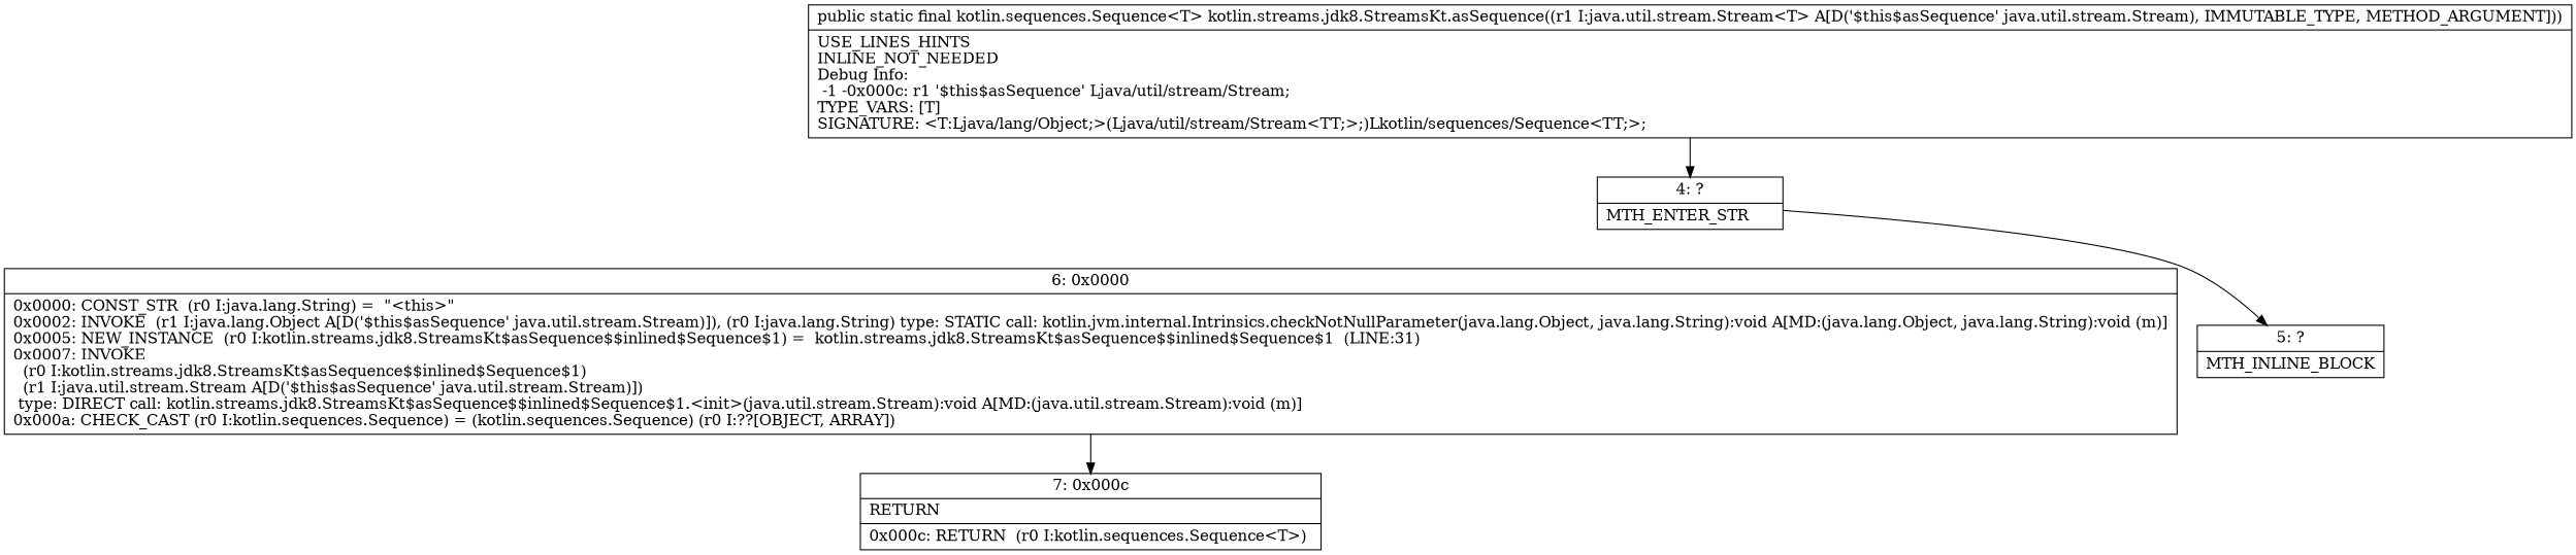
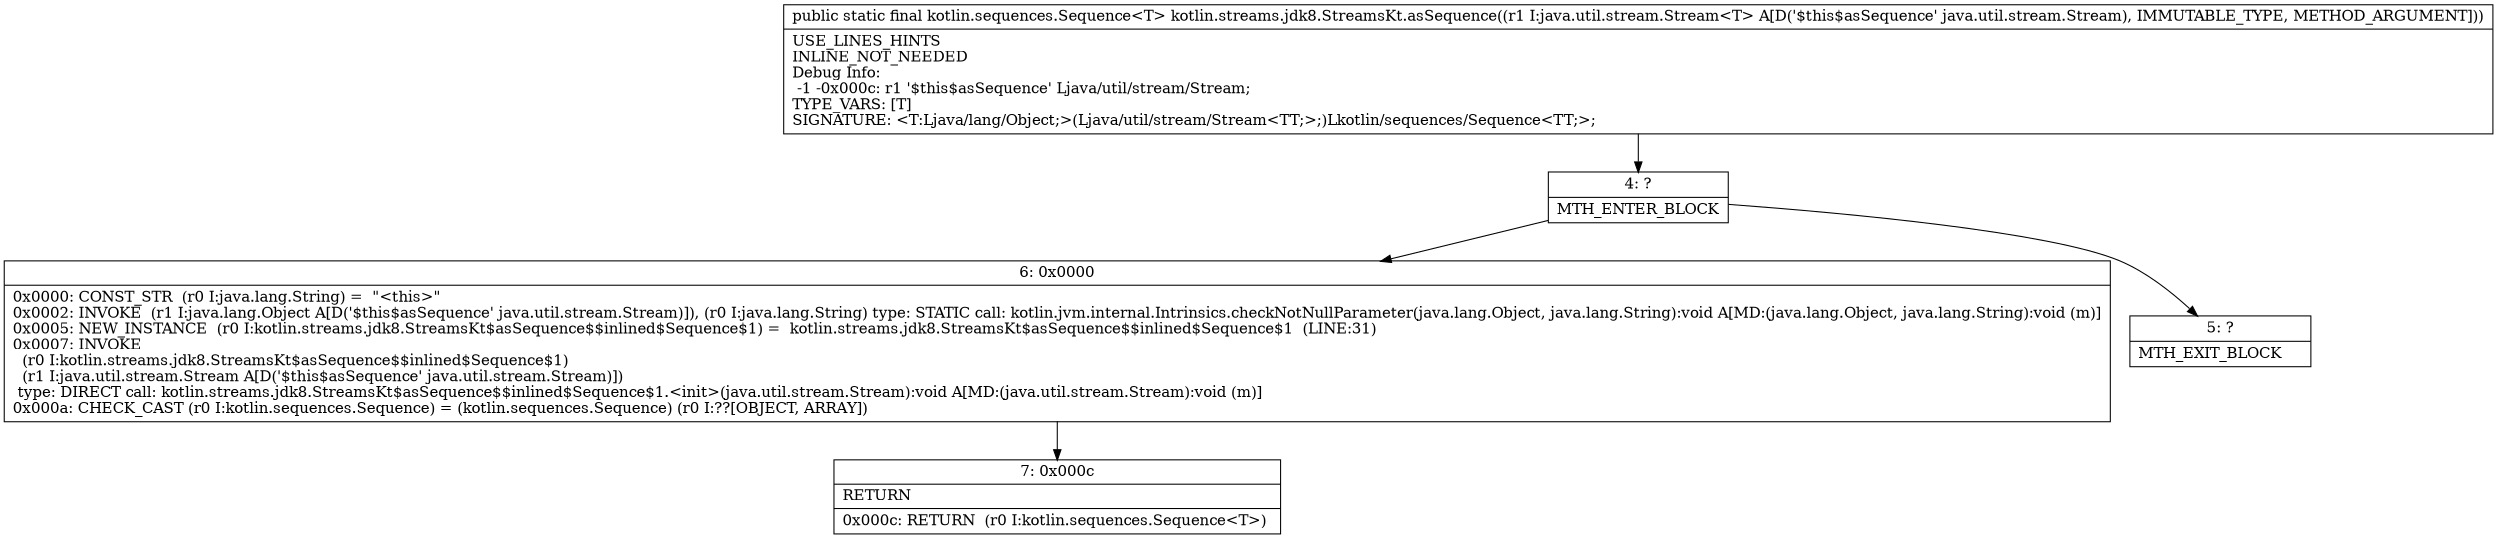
  digraph {
    node [shape=record]
-   n1 [label="{4\:\ ?|MTH_ENTER_STR\l}"]
+   n1 [label="{4\:\ ?|MTH_ENTER_BLOCK\l}"]
    n2 [label="{6\:\ 0x0000|0x0000: CONST_STR  (r0 I:java.lang.String) =  \"\<this\>\" \l0x0002: INVOKE  (r1 I:java.lang.Object A[D('$this$asSequence' java.util.stream.Stream)]), (r0 I:java.lang.String) type: STATIC call: kotlin.jvm.internal.Intrinsics.checkNotNullParameter(java.lang.Object, java.lang.String):void A[MD:(java.lang.Object, java.lang.String):void (m)]\l0x0005: NEW_INSTANCE  (r0 I:kotlin.streams.jdk8.StreamsKt$asSequence$$inlined$Sequence$1) =  kotlin.streams.jdk8.StreamsKt$asSequence$$inlined$Sequence$1  (LINE:31)\l0x0007: INVOKE  \l  (r0 I:kotlin.streams.jdk8.StreamsKt$asSequence$$inlined$Sequence$1)\l  (r1 I:java.util.stream.Stream A[D('$this$asSequence' java.util.stream.Stream)])\l type: DIRECT call: kotlin.streams.jdk8.StreamsKt$asSequence$$inlined$Sequence$1.\<init\>(java.util.stream.Stream):void A[MD:(java.util.stream.Stream):void (m)]\l0x000a: CHECK_CAST (r0 I:kotlin.sequences.Sequence) = (kotlin.sequences.Sequence) (r0 I:??[OBJECT, ARRAY]) \l}"]
-   n3 [label="{5\:\ ?|MTH_INLINE_BLOCK\l}"]
+   n3 [label="{5\:\ ?|MTH_EXIT_BLOCK\l}"]
    n4 [label="{7\:\ 0x000c|RETURN\l|0x000c: RETURN  (r0 I:kotlin.sequences.Sequence\<T\>) \l}"]
    n5 [label="{public static final kotlin.sequences.Sequence\<T\> kotlin.streams.jdk8.StreamsKt.asSequence((r1 I:java.util.stream.Stream\<T\> A[D('$this$asSequence' java.util.stream.Stream), IMMUTABLE_TYPE, METHOD_ARGUMENT]))  | USE_LINES_HINTS\lINLINE_NOT_NEEDED\lDebug Info:\l  \-1 \-0x000c: r1 '$this$asSequence' Ljava\/util\/stream\/Stream;\lTYPE_VARS: [T]\lSIGNATURE: \<T:Ljava\/lang\/Object;\>(Ljava\/util\/stream\/Stream\<TT;\>;)Lkotlin\/sequences\/Sequence\<TT;\>;\l}"]
+   n1 -> n2
    n1 -> n3
    n2 -> n4
    n5 -> n1
  }
